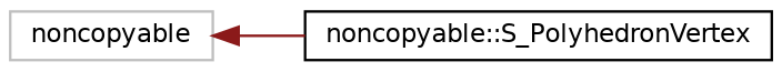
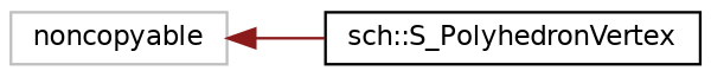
  digraph {
    rankdir=LR
    node [fillcolor=white fontname=Helvetica fontsize=10 shape=record style=filled]
    n1 [color=grey75 height=0.2 label=noncopyable width=0.4]
-   n2 [color=black height=0.2 label="noncopyable::S_PolyhedronVertex" width=0.4]
+   n2 [color=black height=0.2 label="sch::S_PolyhedronVertex" width=0.4]
    n1 -> n2 [color=firebrick4 dir=back fontname=Helvetica fontsize=10 labelfontname=Helvetica labelfontsize=10 style=solid]
  }
